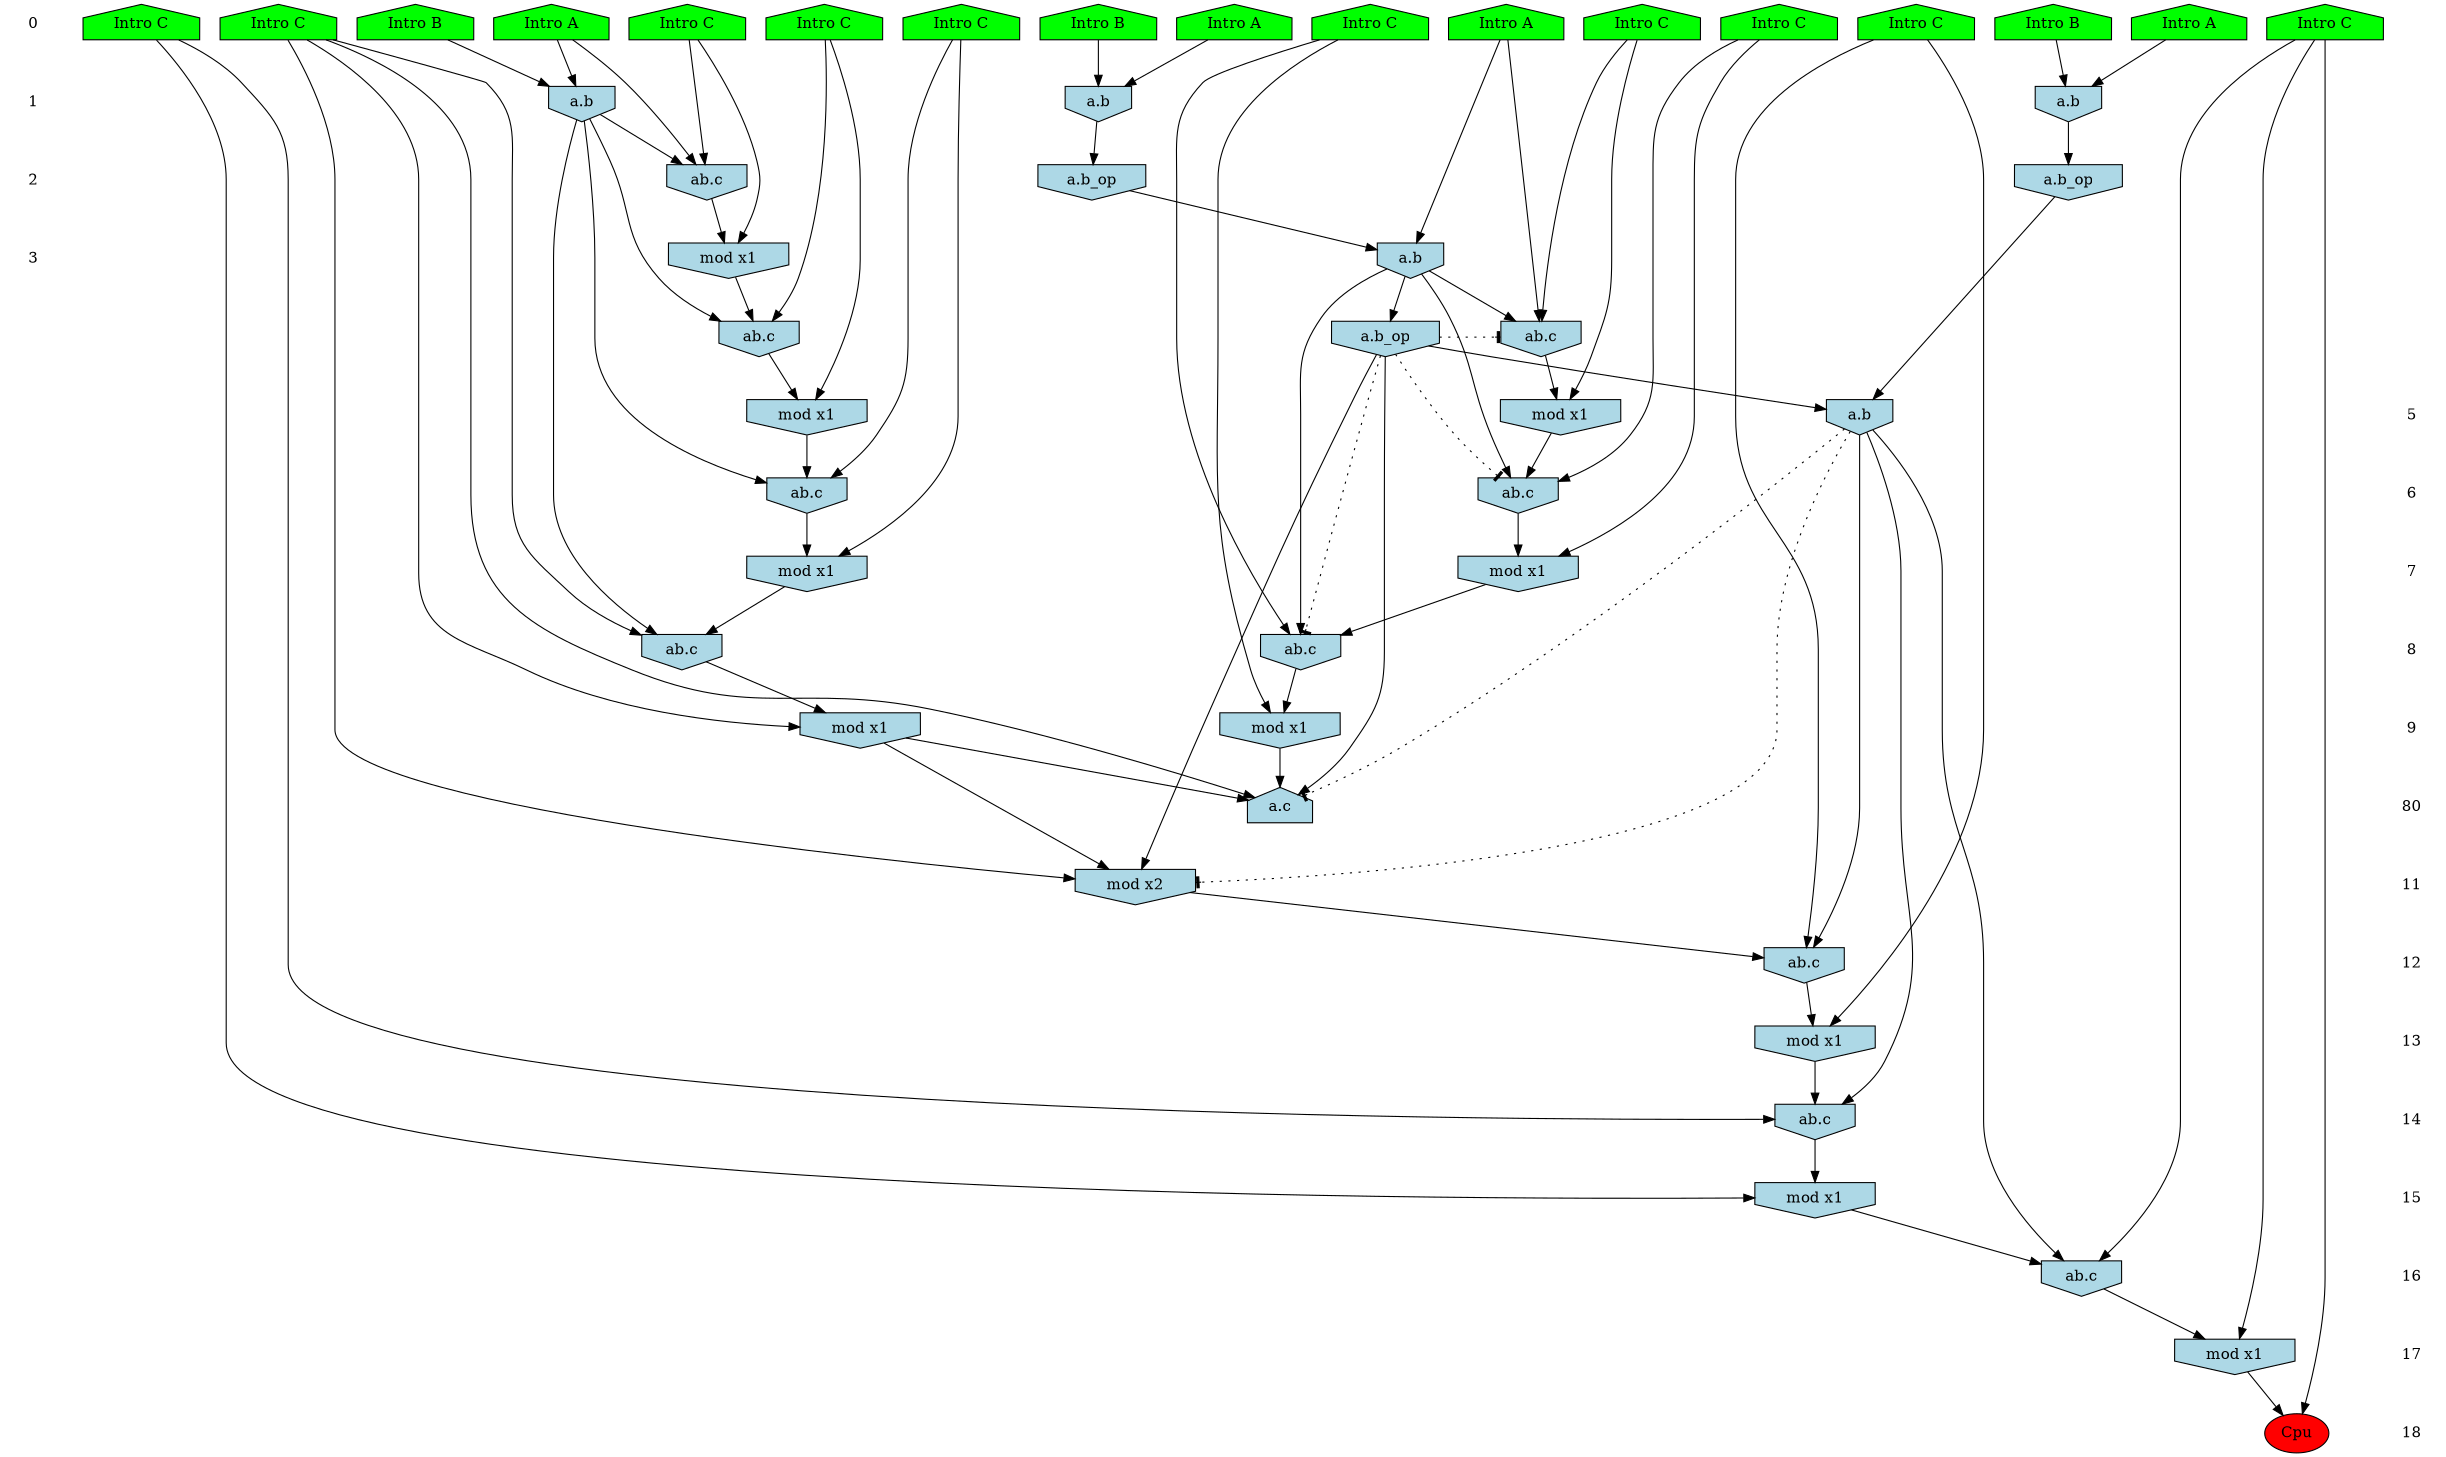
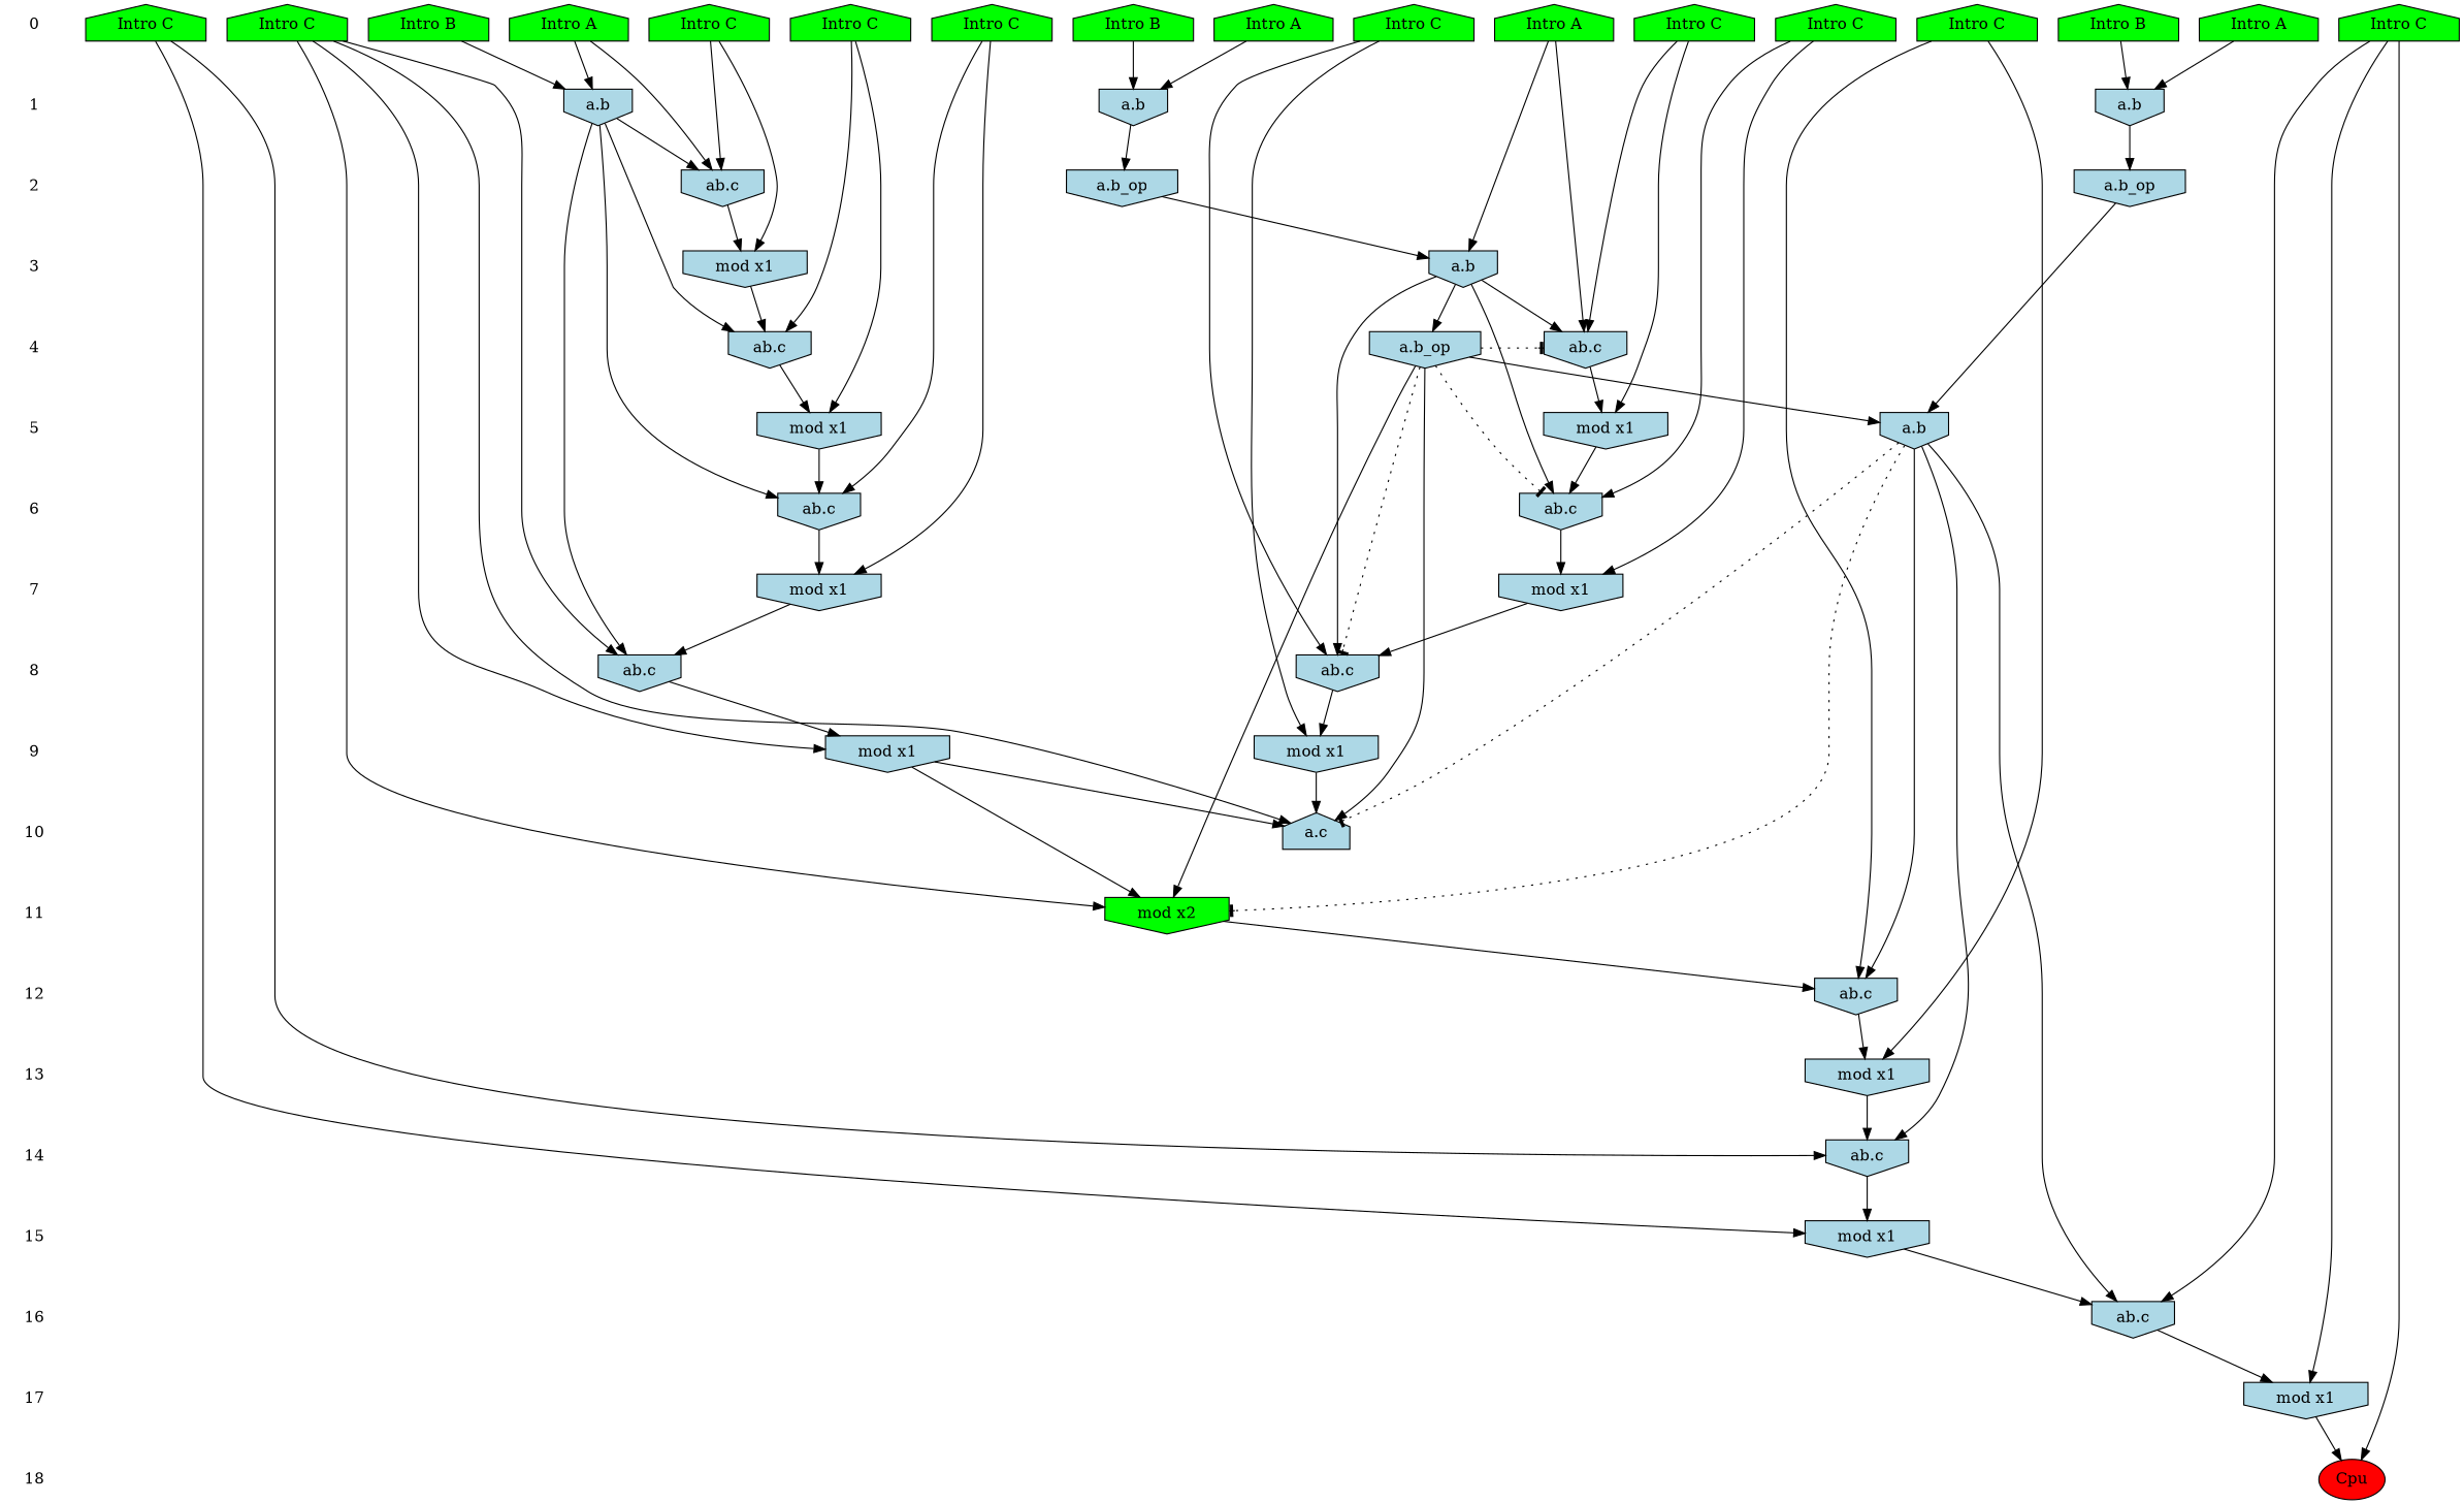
  digraph {
    ranksep=.5
    node [shape=invhouse fillcolor=lightblue style=filled]
    0 [shape=plaintext fillcolor="" style=""]
    n2 [fillcolor=green label="Intro B" shape=house]
    n3 [fillcolor=green label="Intro A" shape=house]
    n4 [fillcolor=green label="Intro B" shape=house]
    n5 [fillcolor=green label="Intro A" shape=house]
    n6 [fillcolor=green label="Intro A" shape=house]
    n7 [fillcolor=green label="Intro A" shape=house]
    n8 [fillcolor=green label="Intro B" shape=house]
    n9 [fillcolor=green label="Intro C" shape=house]
    n10 [fillcolor=green label="Intro C" shape=house]
    n11 [fillcolor=green label="Intro C" shape=house]
    n12 [fillcolor=green label="Intro C" shape=house]
    n13 [fillcolor=green label="Intro C" shape=house]
    n14 [fillcolor=green label="Intro C" shape=house]
    n15 [fillcolor=green label="Intro C" shape=house]
    n16 [fillcolor=green label="Intro C" shape=house]
    n17 [fillcolor=green label="Intro C" shape=house]
    n18 [fillcolor=green label="Intro C" shape=house]
    1 [shape=plaintext fillcolor="" style=""]
    n20 [label="a.b"]
    n21 [label="a.b"]
    n22 [label="a.b"]
    2 [shape=plaintext fillcolor="" style=""]
    n24 [label="ab.c"]
    n25 [label="a.b_op"]
    n26 [label="a.b_op"]
    3 [shape=plaintext fillcolor="" style=""]
    n28 [label="mod x1"]
    n29 [label="a.b"]
+   4 [shape=plaintext fillcolor="" style=""]
    n31 [label="ab.c"]
    n32 [label="ab.c"]
    n33 [label="a.b_op"]
    5 [shape=plaintext fillcolor="" style=""]
    n35 [label="mod x1"]
    n36 [label="mod x1"]
    n37 [label="a.b"]
    6 [shape=plaintext fillcolor="" style=""]
    n39 [label="ab.c"]
    n40 [label="ab.c"]
    7 [shape=plaintext fillcolor="" style=""]
    n42 [label="mod x1"]
    n43 [label="mod x1"]
    8 [shape=plaintext fillcolor="" style=""]
    n45 [label="ab.c"]
    n46 [label="ab.c"]
    9 [shape=plaintext fillcolor="" style=""]
    n48 [label="mod x1"]
    n49 [label="mod x1"]
-   10 [shape=plaintext label=80 fillcolor="" style=""]
+   10 [shape=plaintext fillcolor="" style=""]
    n51 [label="a.c" shape=house]
    11 [shape=plaintext fillcolor="" style=""]
-   n53 [label="mod x2"]
+   n53 [fillcolor=green label="mod x2"]
    12 [shape=plaintext fillcolor="" style=""]
    n55 [label="ab.c"]
    13 [shape=plaintext fillcolor="" style=""]
    n57 [label="mod x1"]
    14 [shape=plaintext fillcolor="" style=""]
    n59 [label="ab.c"]
    15 [shape=plaintext fillcolor="" style=""]
    n61 [label="mod x1"]
    16 [shape=plaintext fillcolor="" style=""]
    n63 [label="ab.c"]
    17 [shape=plaintext fillcolor="" style=""]
    n65 [label="mod x1"]
    18 [shape=plaintext fillcolor="" style=""]
    n67 [fillcolor=red label=Cpu shape=""]
    subgraph sub_1 {
      rank=same
      0
      n2
      n3
      n4
      n5
      n6
      n7
      n8
      n9
      n10
      n11
      n12
      n13
      n14
      n15
      n16
      n17
      n18
    }
    subgraph sub_2 {
      rank=same
      1
      n20
      n21
      n22
    }
    subgraph sub_3 {
      rank=same
      2
      n24
      n25
      n26
    }
    subgraph sub_4 {
      rank=same
      3
      n28
      n29
    }
    subgraph sub_5 {
      rank=same
+     4
      n31
      n32
      n33
    }
    subgraph sub_6 {
      rank=same
      5
      n35
      n36
      n37
    }
    subgraph sub_7 {
      rank=same
      6
      n39
      n40
    }
    subgraph sub_8 {
      rank=same
      7
      n42
      n43
    }
    subgraph sub_9 {
      rank=same
      8
      n45
      n46
    }
    subgraph sub_10 {
      rank=same
      9
      n48
      n49
    }
    subgraph sub_11 {
      rank=same
      10
      n51
    }
    subgraph sub_12 {
      rank=same
      11
      n53
    }
    subgraph sub_13 {
      rank=same
      12
      n55
    }
    subgraph sub_14 {
      rank=same
      13
      n57
    }
    subgraph sub_15 {
      rank=same
      14
      n59
    }
    subgraph sub_16 {
      rank=same
      15
      n61
    }
    subgraph sub_17 {
      rank=same
      16
      n63
    }
    subgraph sub_18 {
      rank=same
      17
      n65
    }
    subgraph sub_19 {
      rank=same
      18
      n67
    }
    0 -> 1 [style=invis]
    n2 -> n21
    n3 -> n21
    n4 -> n20
    n5 -> n22
    n6 -> n20
    n6 -> n24
    n7 -> n29
    n7 -> n32
    n8 -> n22
    n9 -> n46
    n9 -> n49
    n10 -> n39
    n10 -> n42
    n11 -> n45
    n11 -> n48
    n11 -> n51
    n11 -> n53
    n12 -> n63
    n12 -> n65
    n12 -> n67
    n13 -> n32
    n13 -> n36
    n14 -> n24
    n14 -> n28
    n15 -> n55
    n15 -> n57
    n16 -> n59
    n16 -> n61
    n17 -> n31
    n17 -> n35
    n18 -> n40
    n18 -> n43
    1 -> 2 [style=invis]
    n20 -> n24
    n20 -> n31
    n20 -> n39
    n20 -> n45
    n21 -> n25
    n22 -> n26
    2 -> 3 [style=invis]
    n24 -> n28
    n25 -> n29
    n26 -> n37
+   3 -> 4 [style=invis]
    n28 -> n31
    n29 -> n32
    n29 -> n33
    n29 -> n40
    n29 -> n46
+   4 -> 5 [style=invis]
    n31 -> n35
    n32 -> n36
    n33 -> n32 [arrowhead=tee style=dotted]
    n33 -> n37
    n33 -> n40 [arrowhead=tee style=dotted]
    n33 -> n46 [arrowhead=tee style=dotted]
    n33 -> n51
    n33 -> n53
    5 -> 6 [style=invis]
    n35 -> n39
    n36 -> n40
    n37 -> n51 [arrowhead=tee style=dotted]
    n37 -> n53 [arrowhead=tee style=dotted]
    n37 -> n55
    n37 -> n59
    n37 -> n63
    6 -> 7 [style=invis]
    n39 -> n42
    n40 -> n43
    7 -> 8 [style=invis]
    n42 -> n45
    n43 -> n46
    8 -> 9 [style=invis]
    n45 -> n48
    n46 -> n49
    9 -> 10 [style=invis]
    n48 -> n51
    n48 -> n53
    n49 -> n51
    10 -> 11 [style=invis]
    11 -> 12 [style=invis]
    n53 -> n55
    12 -> 13 [style=invis]
    n55 -> n57
    13 -> 14 [style=invis]
    n57 -> n59
    14 -> 15 [style=invis]
    n59 -> n61
    15 -> 16 [style=invis]
    n61 -> n63
    16 -> 17 [style=invis]
    n63 -> n65
    17 -> 18 [style=invis]
    n65 -> n67
  }
